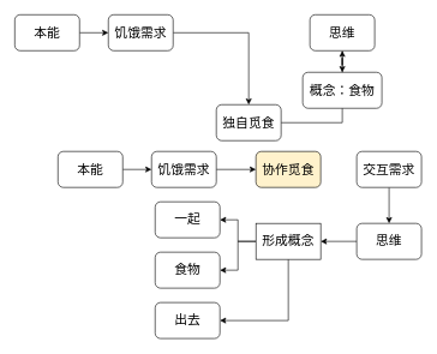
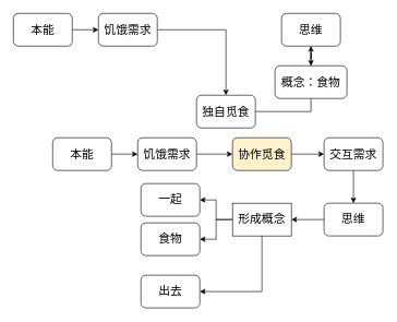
  <mxCell id="0" />
  <mxCell id="1" parent="0" />
  <mxCell id="2" value="" style="edgeStyle=orthogonalEdgeStyle;rounded=0;orthogonalLoop=1;jettySize=auto;html=1;" edge="1" parent="1" source="3" target="5"><mxGeometry relative="1" as="geometry" /></mxCell>
  <mxCell id="3" value="本能" style="rounded=1;whiteSpace=wrap;html=1;fontSize=18;" vertex="1" parent="1"><mxGeometry x="20" y="20" width="90" height="50" as="geometry" /></mxCell>
  <mxCell id="4" value="" style="edgeStyle=orthogonalEdgeStyle;rounded=0;orthogonalLoop=1;jettySize=auto;html=1;" edge="1" parent="1" source="5" target="7"><mxGeometry relative="1" as="geometry" /></mxCell>
  <mxCell id="5" value="饥饿需求" style="rounded=1;whiteSpace=wrap;html=1;fontSize=18;" vertex="1" parent="1"><mxGeometry x="150" y="20" width="90" height="50" as="geometry" /></mxCell>
  <mxCell id="6" value="" style="edgeStyle=orthogonalEdgeStyle;rounded=0;orthogonalLoop=1;jettySize=auto;html=1;" edge="1" parent="1" source="7" target="9"><mxGeometry relative="1" as="geometry" /></mxCell>
  <mxCell id="7" value="独自觅食" style="rounded=1;whiteSpace=wrap;html=1;fontSize=18;" vertex="1" parent="1"><mxGeometry x="300" y="145" width="90" height="50" as="geometry" /></mxCell>
  <mxCell id="8" value="" style="edgeStyle=orthogonalEdgeStyle;rounded=0;orthogonalLoop=1;jettySize=auto;html=1;" edge="1" parent="1" source="9" target="10"><mxGeometry relative="1" as="geometry" /></mxCell>
  <mxCell id="9" value="思维" style="rounded=1;whiteSpace=wrap;html=1;fontSize=18;" vertex="1" parent="1"><mxGeometry x="430" y="20" width="90" height="50" as="geometry" /></mxCell>
  <mxCell id="10" value="概念：食物" style="rounded=1;whiteSpace=wrap;html=1;fontSize=18;" vertex="1" parent="1"><mxGeometry x="420" y="100" width="110" height="50" as="geometry" /></mxCell>
  <mxCell id="11" value="" style="edgeStyle=orthogonalEdgeStyle;rounded=0;orthogonalLoop=1;jettySize=auto;html=1;" edge="1" parent="1" source="12" target="14"><mxGeometry relative="1" as="geometry" /></mxCell>
  <mxCell id="12" value="本能" style="rounded=1;whiteSpace=wrap;html=1;fontSize=18;" vertex="1" parent="1"><mxGeometry x="80" y="210" width="90" height="50" as="geometry" /></mxCell>
  <mxCell id="13" style="edgeStyle=orthogonalEdgeStyle;rounded=0;orthogonalLoop=1;jettySize=auto;html=1;" edge="1" parent="1" source="14" target="16"><mxGeometry relative="1" as="geometry" /></mxCell>
  <mxCell id="14" value="饥饿需求" style="rounded=1;whiteSpace=wrap;html=1;fontSize=18;" vertex="1" parent="1"><mxGeometry x="210" y="210" width="90" height="50" as="geometry" /></mxCell>
+ <mxCell id="15" value="" style="edgeStyle=orthogonalEdgeStyle;rounded=0;orthogonalLoop=1;jettySize=auto;html=1;" edge="1" parent="1" source="16" target="18"><mxGeometry relative="1" as="geometry" /></mxCell>
  <mxCell id="16" value="协作觅食" style="rounded=1;whiteSpace=wrap;html=1;fontSize=18;fillColor=#fff2cc;" vertex="1" parent="1"><mxGeometry x="355" y="210" width="90" height="50" as="geometry" /></mxCell>
  <mxCell id="17" value="" style="edgeStyle=orthogonalEdgeStyle;rounded=0;orthogonalLoop=1;jettySize=auto;html=1;" edge="1" parent="1" source="18" target="20"><mxGeometry relative="1" as="geometry" /></mxCell>
  <mxCell id="18" value="交互需求" style="rounded=1;whiteSpace=wrap;html=1;fontSize=18;" vertex="1" parent="1"><mxGeometry x="495" y="210" width="90" height="50" as="geometry" /></mxCell>
  <mxCell id="19" value="" style="edgeStyle=orthogonalEdgeStyle;rounded=0;orthogonalLoop=1;jettySize=auto;html=1;" edge="1" parent="1" source="20" target="24"><mxGeometry relative="1" as="geometry" /></mxCell>
  <mxCell id="20" value="思维" style="rounded=1;whiteSpace=wrap;html=1;fontSize=18;" vertex="1" parent="1"><mxGeometry x="495" y="310" width="90" height="50" as="geometry" /></mxCell>
  <mxCell id="21" value="" style="edgeStyle=orthogonalEdgeStyle;rounded=0;orthogonalLoop=1;jettySize=auto;html=1;" edge="1" parent="1" source="24" target="25"><mxGeometry relative="1" as="geometry" /></mxCell>
  <mxCell id="22" value="" style="edgeStyle=orthogonalEdgeStyle;rounded=0;orthogonalLoop=1;jettySize=auto;html=1;" edge="1" parent="1" source="24" target="26"><mxGeometry relative="1" as="geometry" /></mxCell>
  <mxCell id="23" value="" style="edgeStyle=orthogonalEdgeStyle;rounded=0;orthogonalLoop=1;jettySize=auto;html=1;exitX=0.5;exitY=1;exitDx=0;exitDy=0;entryX=1;entryY=0.5;entryDx=0;entryDy=0;" edge="1" parent="1" source="24" target="27"><mxGeometry relative="1" as="geometry" /></mxCell>
  <mxCell id="24" value="形成概念" style="whiteSpace=wrap;html=1;fontSize=18;rounded=0;" vertex="1" parent="1"><mxGeometry x="355" y="310" width="90" height="50" as="geometry" /></mxCell>
  <mxCell id="25" value="一起" style="rounded=1;whiteSpace=wrap;html=1;fontSize=18;" vertex="1" parent="1"><mxGeometry x="215" y="280" width="90" height="50" as="geometry" /></mxCell>
- <mxCell id="26" value="食物" style="rounded=1;whiteSpace=wrap;html=1;fontSize=18;" vertex="1" parent="1"><mxGeometry x="215" y="350" width="90" height="50" as="geometry" /></mxCell>
+ <mxCell id="26" value="食物" style="rounded=1;whiteSpace=wrap;html=1;fontSize=18;" vertex="1" parent="1"><mxGeometry x="215" y="340" width="90" height="50" as="geometry" /></mxCell>
  <mxCell id="27" value="出去" style="rounded=1;whiteSpace=wrap;html=1;fontSize=18;" vertex="1" parent="1"><mxGeometry x="215" y="420" width="90" height="50" as="geometry" /></mxCell>
